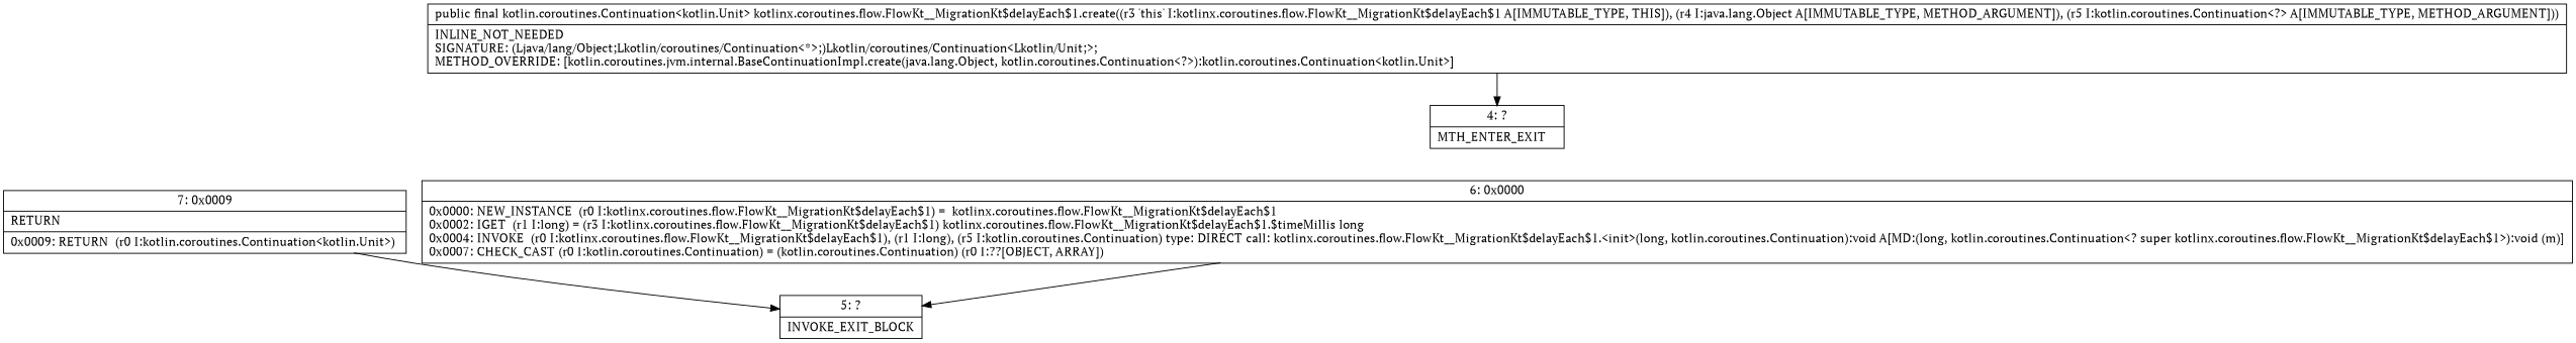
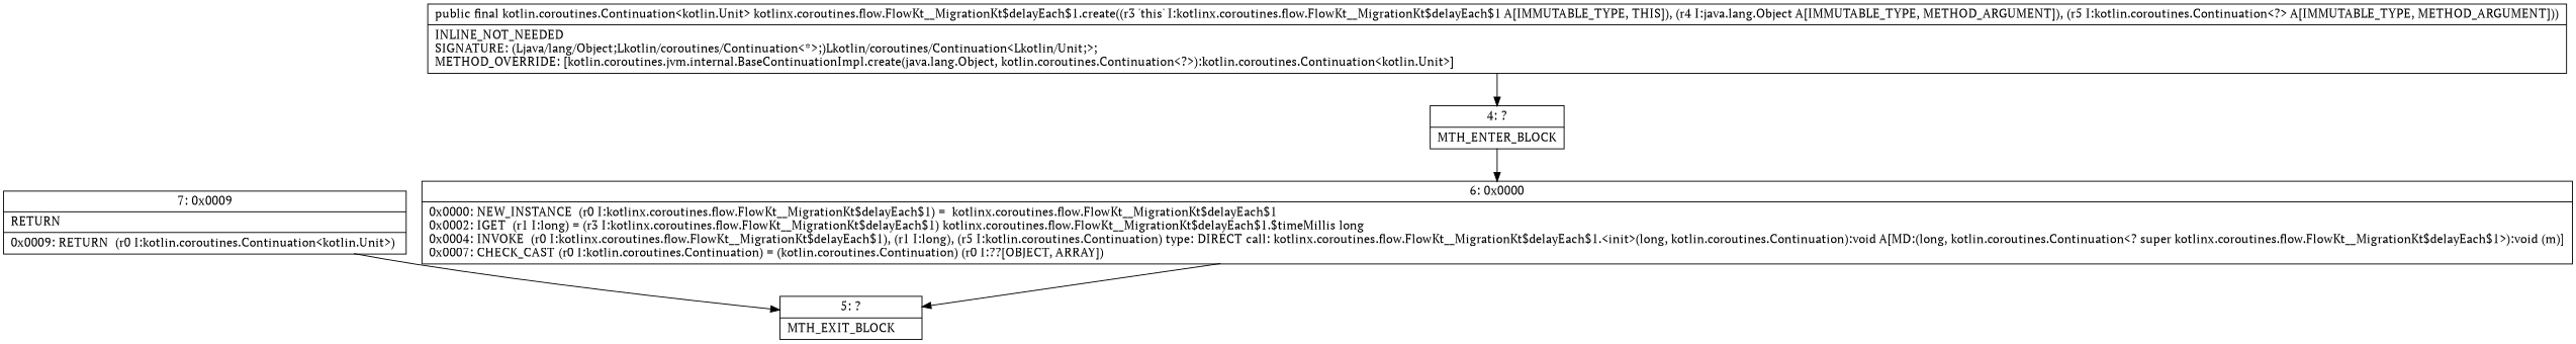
  digraph {
    fontname="PT Serif"
    node [fontname="PT Serif" shape=record]
    edge [fontname="PT Serif"]
-   n1 [label="{4\:\ ?|MTH_ENTER_EXIT\l}"]
+   n1 [label="{4\:\ ?|MTH_ENTER_BLOCK\l}"]
    n2 [label="{6\:\ 0x0000|0x0000: NEW_INSTANCE  (r0 I:kotlinx.coroutines.flow.FlowKt__MigrationKt$delayEach$1) =  kotlinx.coroutines.flow.FlowKt__MigrationKt$delayEach$1 \l0x0002: IGET  (r1 I:long) = (r3 I:kotlinx.coroutines.flow.FlowKt__MigrationKt$delayEach$1) kotlinx.coroutines.flow.FlowKt__MigrationKt$delayEach$1.$timeMillis long \l0x0004: INVOKE  (r0 I:kotlinx.coroutines.flow.FlowKt__MigrationKt$delayEach$1), (r1 I:long), (r5 I:kotlin.coroutines.Continuation) type: DIRECT call: kotlinx.coroutines.flow.FlowKt__MigrationKt$delayEach$1.\<init\>(long, kotlin.coroutines.Continuation):void A[MD:(long, kotlin.coroutines.Continuation\<? super kotlinx.coroutines.flow.FlowKt__MigrationKt$delayEach$1\>):void (m)]\l0x0007: CHECK_CAST (r0 I:kotlin.coroutines.Continuation) = (kotlin.coroutines.Continuation) (r0 I:??[OBJECT, ARRAY]) \l}"]
-   n3 [label="{5\:\ ?|INVOKE_EXIT_BLOCK\l}"]
+   n3 [label="{5\:\ ?|MTH_EXIT_BLOCK\l}"]
    n4 [label="{7\:\ 0x0009|RETURN\l|0x0009: RETURN  (r0 I:kotlin.coroutines.Continuation\<kotlin.Unit\>) \l}"]
    n5 [label="{public final kotlin.coroutines.Continuation\<kotlin.Unit\> kotlinx.coroutines.flow.FlowKt__MigrationKt$delayEach$1.create((r3 'this' I:kotlinx.coroutines.flow.FlowKt__MigrationKt$delayEach$1 A[IMMUTABLE_TYPE, THIS]), (r4 I:java.lang.Object A[IMMUTABLE_TYPE, METHOD_ARGUMENT]), (r5 I:kotlin.coroutines.Continuation\<?\> A[IMMUTABLE_TYPE, METHOD_ARGUMENT]))  | INLINE_NOT_NEEDED\lSIGNATURE: (Ljava\/lang\/Object;Lkotlin\/coroutines\/Continuation\<*\>;)Lkotlin\/coroutines\/Continuation\<Lkotlin\/Unit;\>;\lMETHOD_OVERRIDE: [kotlin.coroutines.jvm.internal.BaseContinuationImpl.create(java.lang.Object, kotlin.coroutines.Continuation\<?\>):kotlin.coroutines.Continuation\<kotlin.Unit\>]\l}"]
+   n1 -> n2
    n2 -> n3
    n4 -> n3
    n5 -> n1
  }
